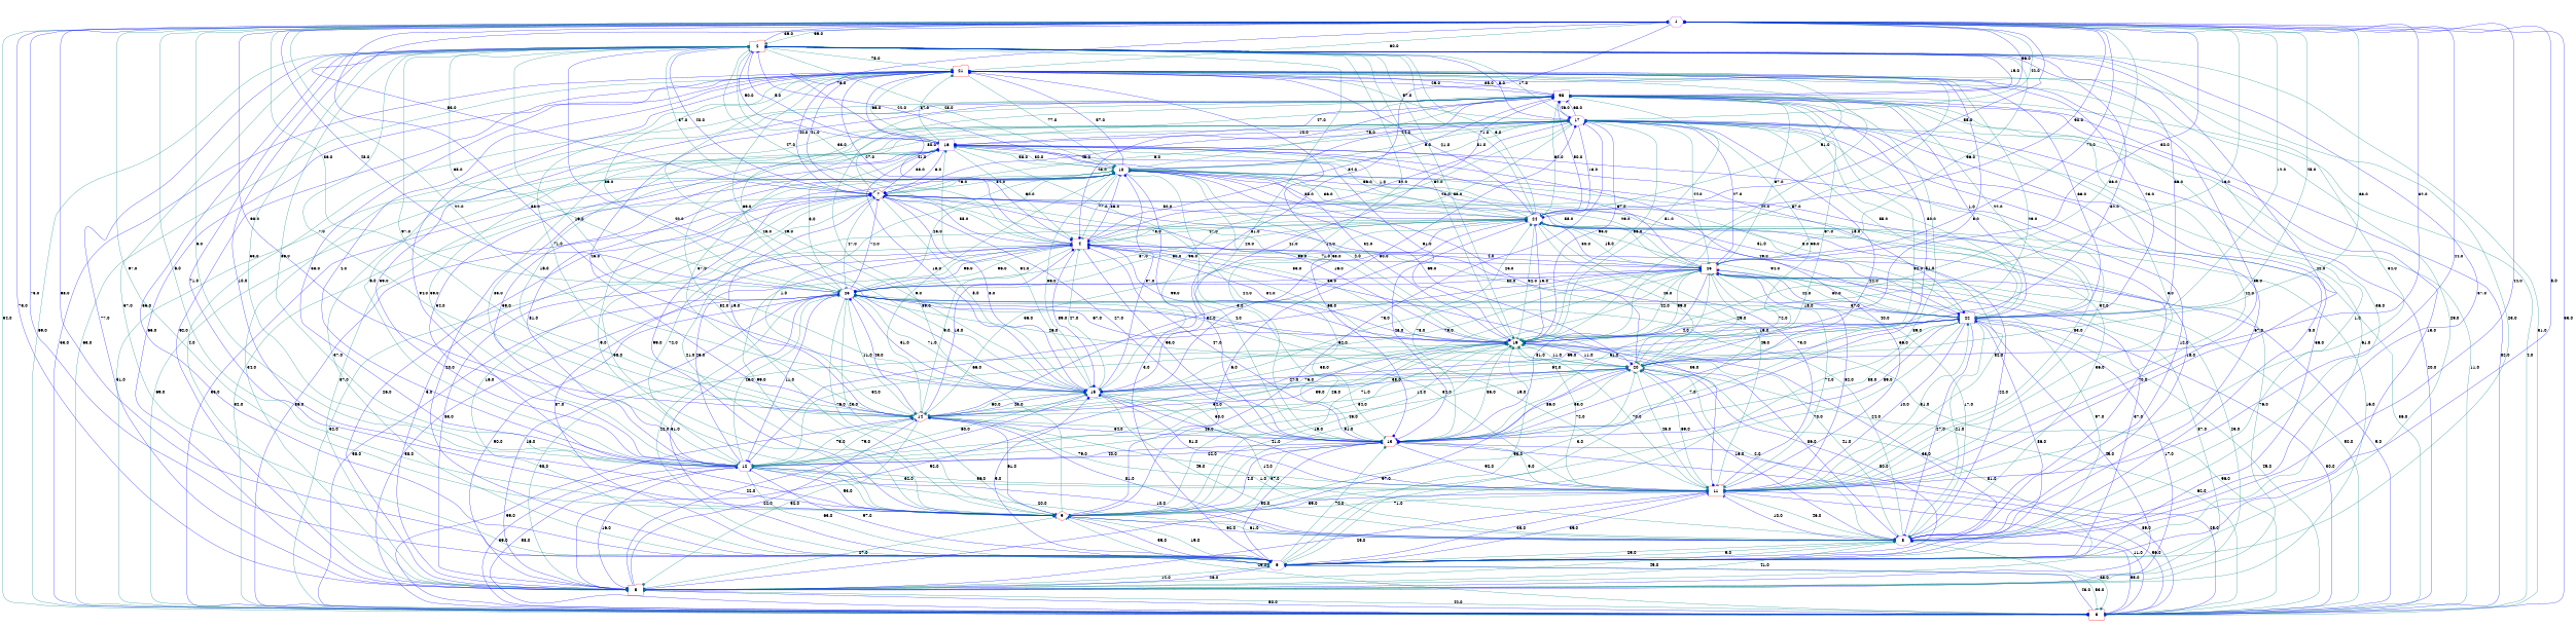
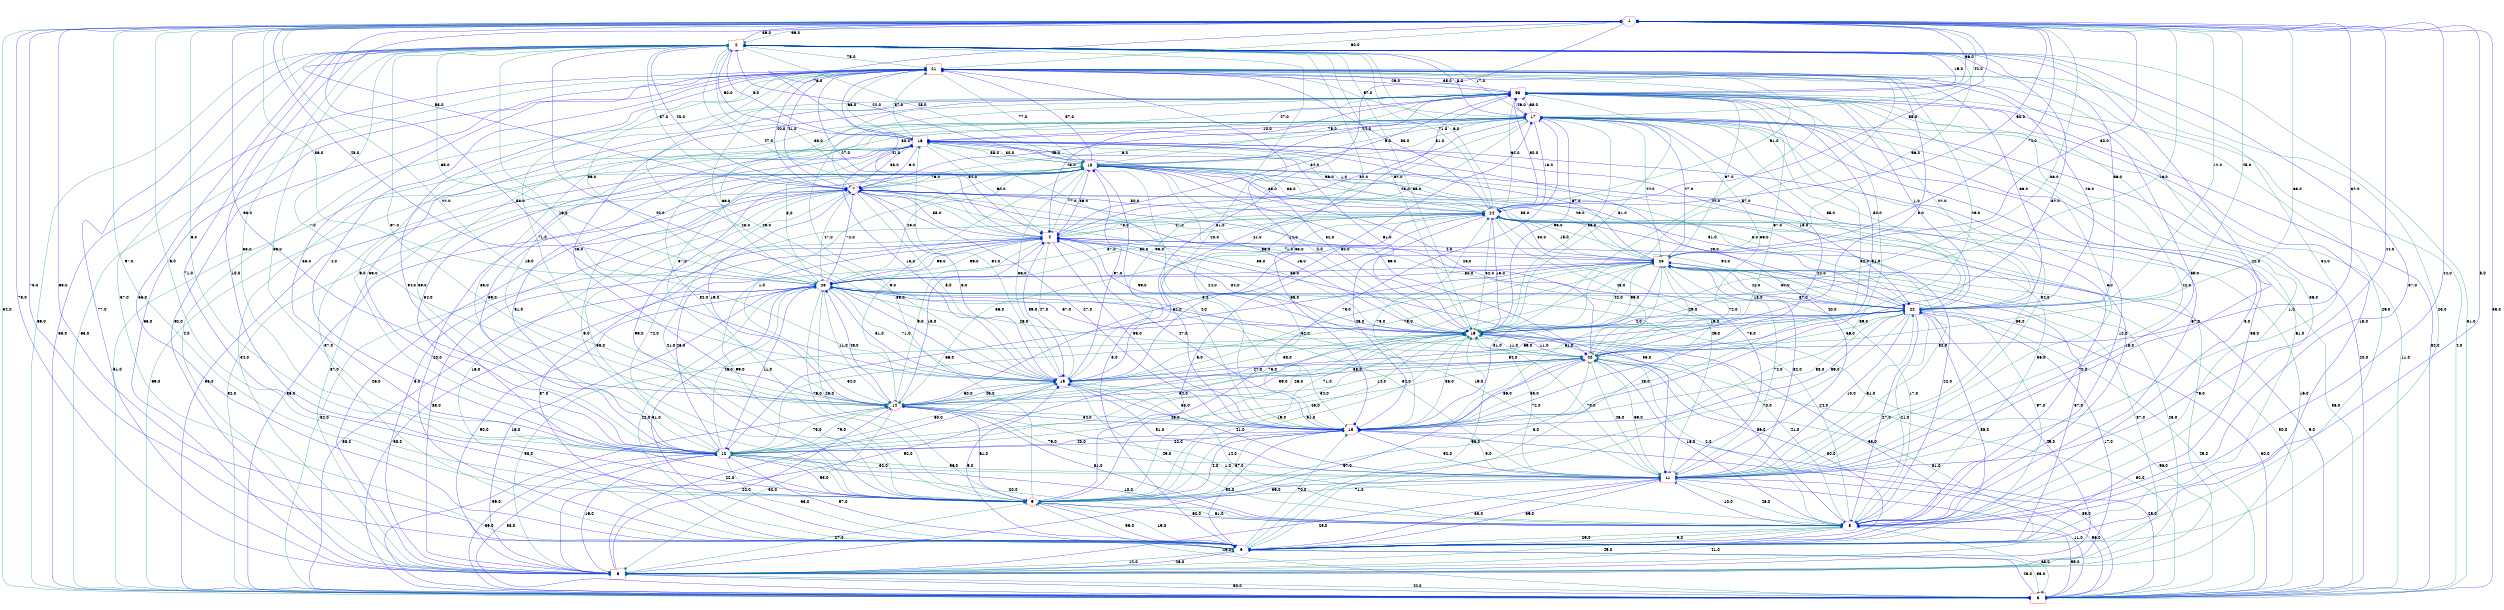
  strict digraph {
    node [color=red shape=folder]
    edge [arrowhead=dot color=teal]
    n1 [color=purple label=1 shape=hexagon]
    n2 [label=2]
    n3 [label=3]
    n4 [label=5]
    n5 [color=purple label=6 shape=ellipse]
    n6 [color=purple label=8 shape=ellipse]
    n7 [label=9 shape=diamond]
    n8 [label=11]
    n9 [color=purple label=12 shape=hexagon]
    n10 [label=13 shape=hexagon]
    n11 [label=14 shape=diamond]
    n12 [color=purple label=15 shape=hexagon]
    n13 [label=19 shape=diamond]
    n14 [label=20 shape=diamond]
    n15 [color=purple label=22]
    n16 [color=purple label=23 shape=ellipse]
    n17 [color=purple label=24 shape=ellipse]
    n18 [label=25]
    n19 [label=4]
    n20 [label=7 shape=diamond]
    n21 [color=purple label=10 shape=ellipse]
    n22 [color=purple label=16]
    n23 [color=purple label=17 shape=ellipse]
    n24 [label=21]
    n25 [color=purple label=98]
    n1 -> n2 [label=99.0]
    n1 -> n3 [label=54.0]
    n1 -> n4 [arrowhead=tee color=blue label=73.0]
    n1 -> n5 [arrowhead=tee color=blue label=73.0]
    n1 -> n6 [color=blue label=44.0]
    n1 -> n7 [arrowhead=tee label=6.0]
    n1 -> n8 [color=blue label=44.0]
    n1 -> n9 [label=6.0]
    n1 -> n10 [arrowhead=tee color=blue label=81.0]
    n1 -> n11 [arrowhead=tee color=blue label=98.0]
    n1 -> n12 [arrowhead=tee label=22.0]
    n1 -> n13 [label=16.0]
    n1 -> n14 [arrowhead=tee label=63.0]
    n1 -> n15 [label=12.0]
    n1 -> n16 [arrowhead=tee label=86.0]
    n1 -> n17 [arrowhead=tee color=blue label=90.0]
    n1 -> n18 [arrowhead=tee color=blue label=72.0]
    n2 -> n1 [arrowhead=tee color=blue label=39.0]
    n2 -> n3 [label=69.0]
    n2 -> n5 [arrowhead=tee color=blue label=55.0]
    n2 -> n6 [color=blue label=37.0]
    n2 -> n7 [color=blue label=71.0]
    n2 -> n8 [color=blue label=42.0]
    n2 -> n9 [label=53.0]
    n2 -> n10 [label=14.0]
    n2 -> n11 [label=97.0]
    n2 -> n12 [color=blue label=40.0]
    n2 -> n13 [label=66.0]
    n2 -> n16 [label=65.0]
    n2 -> n17 [arrowhead=tee label=71.0]
    n2 -> n18 [arrowhead=tee label=96.0]
    n2 -> n19 [arrowhead=tee label=33.0]
    n2 -> n20 [color=blue label=40.0]
    n2 -> n21 [label=28.0]
    n2 -> n22 [color=blue label=5.0]
    n2 -> n23 [color=blue label=8.0]
    n2 -> n24 [label=75.0]
    n3 -> n1 [color=blue label=53.0]
    n3 -> n2 [label=31.0]
    n3 -> n4 [arrowhead=tee label=42.0]
    n3 -> n5 [arrowhead=tee color=blue label=43.0]
    n3 -> n6 [color=blue label=95.0]
    n3 -> n7 [arrowhead=tee label=29.0]
    n3 -> n8 [arrowhead=tee color=blue label=56.0]
    n3 -> n9 [color=blue label=98.0]
    n3 -> n10 [color=blue label=89.0]
    n3 -> n11 [color=blue label=99.0]
    n3 -> n13 [arrowhead=tee label=96.0]
    n3 -> n14 [arrowhead=tee label=62.0]
    n3 -> n15 [color=blue label=30.0]
    n3 -> n16 [color=blue label=58.0]
    n3 -> n18 [arrowhead=tee color=blue label=9.0]
    n3 -> n19 [label=32.0]
    n3 -> n20 [color=blue label=86.0]
    n3 -> n21 [color=blue label=35.0]
    n3 -> n23 [arrowhead=tee color=blue label=20.0]
    n3 -> n24 [arrowhead=tee label=63.0]
    n3 -> n25 [arrowhead=tee label=4.0]
    n4 -> n2 [color=blue label=77.0]
    n4 -> n3 [color=blue label=50.0]
    n4 -> n5 [label=12.0]
    n4 -> n6 [label=45.0]
    n4 -> n7 [arrowhead=tee label=27.0]
    n4 -> n11 [arrowhead=tee color=blue label=22.0]
    n4 -> n12 [arrowhead=tee color=blue label=22.0]
    n4 -> n13 [color=blue label=92.0]
    n4 -> n14 [label=81.0]
    n4 -> n15 [arrowhead=tee color=blue label=17.0]
    n4 -> n16 [arrowhead=tee color=blue label=16.0]
    n4 -> n17 [arrowhead=tee label=16.0]
    n4 -> n18 [arrowhead=tee label=87.0]
    n4 -> n20 [color=blue label=5.0]
    n4 -> n24 [color=blue label=92.0]
    n5 -> n1 [color=blue label=68.0]
    n5 -> n2 [label=57.0]
    n5 -> n3 [arrowhead=tee label=53.0]
    n5 -> n4 [color=blue label=26.0]
    n5 -> n6 [label=29.0]
    n5 -> n7 [arrowhead=tee color=blue label=55.0]
    n5 -> n8 [arrowhead=tee color=blue label=39.0]
    n5 -> n9 [arrowhead=tee color=blue label=97.0]
    n5 -> n10 [label=70.0]
    n5 -> n12 [color=blue label=9.0]
    n5 -> n13 [label=93.0]
    n5 -> n14 [arrowhead=tee color=blue label=80.0]
    n5 -> n15 [color=blue label=86.0]
    n5 -> n16 [arrowhead=tee color=blue label=51.0]
-   n5 -> n17 [arrowhead=tee label=7.0]
+   n5 -> n17 [arrowhead=tee label=43.0]
    n5 -> n18 [color=blue label=37.0]
    n5 -> n19 [arrowhead=tee color=blue label=87.0]
    n5 -> n21 [color=blue label=20.0]
    n5 -> n22 [label=37.0]
    n5 -> n23 [arrowhead=tee color=blue label=56.0]
    n5 -> n24 [arrowhead=tee label=23.0]
    n5 -> n25 [arrowhead=tee label=89.0]
    n6 -> n1 [color=blue label=8.0]
    n6 -> n3 [label=38.0]
    n6 -> n4 [label=41.0]
    n6 -> n5 [label=9.0]
    n6 -> n7 [label=61.0]
    n6 -> n8 [arrowhead=tee color=blue label=10.0]
    n6 -> n9 [arrowhead=tee color=blue label=10.0]
    n6 -> n11 [color=blue label=81.0]
    n6 -> n12 [label=49.0]
    n6 -> n13 [label=41.0]
    n6 -> n14 [arrowhead=tee label=2.0]
    n6 -> n15 [arrowhead=tee label=21.0]
    n6 -> n16 [arrowhead=tee label=24.0]
    n6 -> n17 [arrowhead=tee color=blue label=70.0]
    n6 -> n19 [color=blue label=22.0]
    n6 -> n21 [color=blue label=18.0]
    n6 -> n22 [arrowhead=tee color=blue label=12.0]
    n6 -> n23 [color=blue label=8.0]
    n6 -> n24 [arrowhead=tee label=36.0]
    n6 -> n25 [label=1.0]
    n7 -> n1 [label=97.0]
    n7 -> n2 [arrowhead=tee color=blue label=10.0]
    n7 -> n5 [arrowhead=tee label=19.0]
    n7 -> n6 [color=blue label=62.0]
    n7 -> n8 [arrowhead=tee label=71.0]
    n7 -> n10 [label=37.0]
    n7 -> n13 [label=19.0]
    n7 -> n14 [arrowhead=tee label=3.0]
    n7 -> n16 [arrowhead=tee label=23.0]
    n7 -> n17 [color=blue label=6.0]
    n7 -> n18 [label=71.0]
    n7 -> n20 [arrowhead=tee label=21.0]
    n7 -> n21 [arrowhead=tee color=blue label=99.0]
    n7 -> n23 [arrowhead=tee color=blue label=73.0]
    n7 -> n25 [arrowhead=tee label=89.0]
    n8 -> n2 [arrowhead=tee label=54.0]
    n8 -> n3 [arrowhead=tee color=blue label=11.0]
    n8 -> n4 [color=blue label=25.0]
    n8 -> n5 [color=blue label=33.0]
    n8 -> n6 [label=46.0]
    n8 -> n7 [arrowhead=tee color=blue label=39.0]
    n8 -> n9 [arrowhead=tee label=56.0]
    n8 -> n10 [label=9.0]
    n8 -> n12 [arrowhead=tee color=blue label=51.0]
    n8 -> n13 [label=70.0]
    n8 -> n14 [label=69.0]
    n8 -> n15 [label=31.0]
    n8 -> n16 [label=34.0]
    n8 -> n18 [color=blue label=82.0]
    n8 -> n20 [color=blue label=73.0]
    n8 -> n22 [arrowhead=tee color=blue label=40.0]
    n8 -> n25 [label=5.0]
    n9 -> n2 [label=86.0]
    n9 -> n3 [color=blue label=39.0]
    n9 -> n4 [color=blue label=16.0]
    n9 -> n5 [label=63.0]
    n9 -> n6 [label=20.0]
    n9 -> n7 [color=blue label=53.0]
    n9 -> n8 [label=32.0]
    n9 -> n10 [arrowhead=tee color=blue label=22.0]
    n9 -> n11 [label=79.0]
    n9 -> n12 [label=60.0]
    n9 -> n13 [arrowhead=tee label=54.0]
    n9 -> n16 [label=46.0]
    n9 -> n19 [color=blue label=25.0]
    n9 -> n21 [color=blue label=81.0]
    n9 -> n22 [arrowhead=tee color=blue label=59.0]
    n9 -> n23 [label=83.0]
    n9 -> n24 [arrowhead=tee color=blue label=58.0]
    n9 -> n25 [color=blue label=39.0]
    n10 -> n2 [arrowhead=tee label=20.0]
    n10 -> n3 [arrowhead=tee color=blue label=25.0]
    n10 -> n5 [arrowhead=tee color=blue label=52.0]
    n10 -> n7 [arrowhead=tee color=blue label=4.0]
    n10 -> n8 [color=blue label=92.0]
    n10 -> n9 [color=blue label=40.0]
    n10 -> n11 [arrowhead=tee label=46.0]
    n10 -> n13 [label=85.0]
    n10 -> n14 [label=33.0]
    n10 -> n15 [arrowhead=tee color=blue label=89.0]
    n10 -> n17 [label=78.0]
    n10 -> n18 [arrowhead=tee label=51.0]
    n10 -> n19 [color=blue label=47.0]
    n10 -> n23 [arrowhead=tee color=blue label=22.0]
    n10 -> n25 [label=32.0]
    n11 -> n2 [label=7.0]
    n11 -> n4 [label=52.0]
    n11 -> n6 [arrowhead=tee label=1.0]
    n11 -> n7 [arrowhead=tee color=blue label=61.0]
    n11 -> n8 [label=79.0]
    n11 -> n9 [label=75.0]
    n11 -> n10 [arrowhead=tee color=blue label=54.0]
    n11 -> n12 [label=60.0]
    n11 -> n13 [label=75.0]
    n11 -> n14 [arrowhead=tee label=14.0]
    n11 -> n15 [arrowhead=tee label=64.0]
    n11 -> n16 [color=blue label=43.0]
    n11 -> n17 [arrowhead=tee color=blue label=32.0]
    n11 -> n19 [color=blue label=13.0]
    n11 -> n20 [arrowhead=tee color=blue label=19.0]
    n11 -> n21 [label=9.0]
    n11 -> n23 [label=57.0]
    n11 -> n24 [label=71.0]
    n11 -> n25 [color=blue label=45.0]
    n12 -> n1 [arrowhead=tee color=blue label=58.0]
    n12 -> n2 [arrowhead=tee label=19.0]
    n12 -> n6 [arrowhead=tee label=14.0]
    n12 -> n8 [arrowhead=tee color=blue label=41.0]
    n12 -> n10 [label=50.0]
    n12 -> n11 [arrowhead=tee color=blue label=23.0]
    n12 -> n13 [label=58.0]
    n12 -> n14 [arrowhead=tee color=blue label=27.0]
    n12 -> n15 [color=blue label=69.0]
    n12 -> n16 [arrowhead=tee label=71.0]
    n12 -> n19 [arrowhead=tee label=47.0]
    n12 -> n20 [arrowhead=tee color=blue label=8.0]
    n12 -> n21 [color=blue label=97.0]
    n12 -> n22 [label=64.0]
    n12 -> n23 [color=blue label=80.0]
    n12 -> n24 [label=49.0]
    n13 -> n1 [arrowhead=tee label=86.0]
    n13 -> n2 [label=23.0]
    n13 -> n4 [arrowhead=tee label=98.0]
    n13 -> n5 [color=blue label=33.0]
    n13 -> n6 [arrowhead=tee color=blue label=86.0]
    n13 -> n7 [label=91.0]
    n13 -> n8 [arrowhead=tee label=72.0]
    n13 -> n9 [arrowhead=tee label=34.0]
    n13 -> n14 [color=blue label=11.0]
    n13 -> n15 [arrowhead=tee color=blue label=19.0]
    n13 -> n16 [arrowhead=tee color=blue label=4.0]
    n13 -> n17 [arrowhead=tee color=blue label=13.0]
    n13 -> n18 [arrowhead=tee label=99.0]
    n13 -> n19 [arrowhead=tee color=blue label=84.0]
    n13 -> n20 [arrowhead=tee color=blue label=16.0]
    n13 -> n21 [label=71.0]
    n13 -> n22 [color=blue label=61.0]
    n13 -> n23 [arrowhead=tee color=blue label=93.0]
    n13 -> n24 [arrowhead=tee label=57.0]
    n14 -> n1 [arrowhead=tee color=blue label=32.0]
    n14 -> n2 [color=blue label=32.0]
    n14 -> n4 [arrowhead=tee color=blue label=97.0]
    n14 -> n6 [arrowhead=tee color=blue label=16.0]
    n14 -> n8 [label=46.0]
    n14 -> n9 [label=45.0]
    n14 -> n10 [arrowhead=tee color=blue label=86.0]
    n14 -> n11 [arrowhead=tee color=blue label=39.0]
    n14 -> n12 [arrowhead=tee label=38.0]
    n14 -> n13 [label=11.0]
    n14 -> n15 [arrowhead=tee label=56.0]
    n14 -> n18 [arrowhead=tee label=72.0]
    n14 -> n19 [label=68.0]
    n14 -> n21 [arrowhead=tee color=blue label=25.0]
    n14 -> n24 [color=blue label=9.0]
    n14 -> n25 [label=67.0]
    n15 -> n1 [arrowhead=tee label=45.0]
    n15 -> n2 [arrowhead=tee color=blue label=66.0]
    n15 -> n3 [label=45.0]
    n15 -> n4 [arrowhead=tee color=blue label=45.0]
    n15 -> n6 [arrowhead=tee color=blue label=27.0]
    n15 -> n7 [arrowhead=tee label=70.0]
    n15 -> n8 [arrowhead=tee color=blue label=10.0]
    n15 -> n9 [arrowhead=tee label=54.0]
    n15 -> n10 [arrowhead=tee label=88.0]
    n15 -> n13 [color=blue label=4.0]
    n15 -> n16 [label=18.0]
    n15 -> n18 [color=blue label=42.0]
    n15 -> n21 [arrowhead=tee label=8.0]
    n15 -> n23 [label=55.0]
    n15 -> n24 [arrowhead=tee color=blue label=23.0]
    n15 -> n25 [arrowhead=tee color=blue label=1.0]
    n16 -> n1 [color=blue label=48.0]
    n16 -> n3 [arrowhead=tee color=blue label=58.0]
    n16 -> n4 [color=blue label=90.0]
    n16 -> n5 [arrowhead=tee label=22.0]
    n16 -> n7 [label=76.0]
    n16 -> n8 [arrowhead=tee label=19.0]
    n16 -> n9 [arrowhead=tee color=blue label=11.0]
    n16 -> n11 [label=11.0]
    n16 -> n12 [color=blue label=31.0]
    n16 -> n13 [arrowhead=tee color=blue label=67.0]
    n16 -> n14 [label=26.0]
    n16 -> n15 [color=blue label=37.0]
    n16 -> n17 [label=60.0]
    n16 -> n18 [arrowhead=tee color=blue label=50.0]
    n16 -> n19 [arrowhead=tee label=96.0]
    n16 -> n20 [arrowhead=tee color=blue label=72.0]
    n16 -> n21 [arrowhead=tee label=23.0]
    n16 -> n22 [arrowhead=tee label=3.0]
    n17 -> n1 [arrowhead=tee color=blue label=55.0]
    n17 -> n2 [label=6.0]
    n17 -> n3 [label=36.0]
    n17 -> n4 [label=76.0]
    n17 -> n8 [arrowhead=tee label=82.0]
    n17 -> n9 [arrowhead=tee label=72.0]
    n17 -> n10 [arrowhead=tee color=blue label=43.0]
    n17 -> n11 [label=56.0]
    n17 -> n13 [arrowhead=tee label=32.0]
    n17 -> n14 [arrowhead=tee label=43.0]
    n17 -> n15 [label=94.0]
    n17 -> n16 [label=87.0]
    n17 -> n18 [color=blue label=80.0]
    n17 -> n19 [arrowhead=tee label=47.0]
    n17 -> n21 [arrowhead=tee color=blue label=85.0]
    n17 -> n22 [label=1.0]
-   n17 -> n24 [color=blue label=21.0]
+   n17 -> n24 [color=blue label=83.0]
    n17 -> n25 [color=blue label=90.0]
    n18 -> n1 [arrowhead=tee color=blue label=30.0]
    n18 -> n3 [arrowhead=tee label=50.0]
    n18 -> n4 [arrowhead=tee label=25.0]
    n18 -> n5 [label=97.0]
    n18 -> n6 [label=17.0]
    n18 -> n7 [arrowhead=tee label=26.0]
    n18 -> n8 [label=74.0]
    n18 -> n9 [arrowhead=tee color=blue label=66.0]
    n18 -> n10 [color=blue label=81.0]
    n18 -> n11 [label=52.0]
    n18 -> n12 [label=79.0]
    n18 -> n13 [label=42.0]
    n18 -> n14 [arrowhead=tee label=29.0]
    n18 -> n15 [arrowhead=tee label=80.0]
    n18 -> n16 [arrowhead=tee color=blue label=55.0]
    n18 -> n17 [label=15.0]
    n18 -> n19 [color=blue label=4.0]
    n18 -> n21 [label=29.0]
    n18 -> n22 [color=blue label=67.0]
    n18 -> n23 [color=blue label=27.0]
    n19 -> n2 [arrowhead=tee label=47.0]
    n19 -> n4 [arrowhead=tee color=blue label=83.0]
    n19 -> n7 [arrowhead=tee label=99.0]
    n19 -> n8 [color=blue label=35.0]
    n19 -> n10 [arrowhead=tee color=blue label=93.0]
    n19 -> n11 [arrowhead=tee label=9.0]
    n19 -> n12 [color=blue label=89.0]
    n19 -> n13 [color=blue label=99.0]
    n19 -> n16 [color=blue label=96.0]
    n19 -> n17 [arrowhead=tee label=78.0]
    n19 -> n18 [color=blue label=96.0]
    n19 -> n20 [arrowhead=tee color=blue label=55.0]
    n19 -> n21 [arrowhead=tee color=blue label=89.0]
    n19 -> n23 [arrowhead=tee label=62.0]
    n19 -> n24 [color=blue label=27.0]
    n19 -> n25 [color=blue label=84.0]
    n20 -> n1 [arrowhead=tee color=blue label=53.0]
    n20 -> n2 [label=37.0]
    n20 -> n3 [arrowhead=tee label=32.0]
    n20 -> n4 [arrowhead=tee color=blue label=26.0]
    n20 -> n5 [arrowhead=tee label=16.0]
    n20 -> n6 [arrowhead=tee label=36.0]
    n20 -> n7 [arrowhead=tee label=58.0]
    n20 -> n8 [arrowhead=tee label=49.0]
    n20 -> n10 [arrowhead=tee color=blue label=27.0]
    n20 -> n12 [arrowhead=tee label=8.0]
    n20 -> n13 [arrowhead=tee label=85.0]
    n20 -> n15 [arrowhead=tee color=blue label=49.0]
    n20 -> n16 [arrowhead=tee label=47.0]
    n20 -> n17 [color=blue label=50.0]
    n20 -> n21 [label=84.0]
    n20 -> n22 [color=blue label=88.0]
    n20 -> n23 [arrowhead=tee label=6.0]
    n20 -> n24 [arrowhead=tee color=blue label=41.0]
    n21 -> n2 [arrowhead=tee color=blue label=22.0]
    n21 -> n3 [label=69.0]
    n21 -> n4 [label=87.0]
    n21 -> n5 [color=blue label=3.0]
    n21 -> n7 [label=9.0]
    n21 -> n8 [arrowhead=tee label=83.0]
    n21 -> n10 [arrowhead=tee label=3.0]
    n21 -> n11 [arrowhead=tee label=1.0]
    n21 -> n12 [arrowhead=tee label=86.0]
    n21 -> n13 [arrowhead=tee label=2.0]
    n21 -> n14 [color=blue label=69.0]
    n21 -> n15 [color=blue label=31.0]
    n21 -> n17 [arrowhead=tee label=36.0]
    n21 -> n18 [arrowhead=tee label=55.0]
    n21 -> n19 [arrowhead=tee label=77.0]
    n21 -> n20 [arrowhead=tee label=79.0]
    n21 -> n22 [label=58.0]
    n21 -> n23 [label=81.0]
    n21 -> n24 [color=blue label=57.0]
    n21 -> n25 [color=blue label=24.0]
    n22 -> n1 [color=blue label=76.0]
    n22 -> n2 [arrowhead=tee color=blue label=90.0]
    n22 -> n3 [arrowhead=tee label=51.0]
    n22 -> n4 [label=34.0]
    n22 -> n9 [arrowhead=tee color=blue label=54.0]
    n22 -> n10 [arrowhead=tee label=24.0]
    n22 -> n12 [color=blue label=18.0]
    n22 -> n13 [color=blue label=32.0]
    n22 -> n15 [color=blue label=18.0]
    n22 -> n17 [label=96.0]
    n22 -> n19 [label=90.0]
    n22 -> n20 [color=blue label=6.0]
    n22 -> n21 [arrowhead=tee label=30.0]
    n22 -> n24 [label=87.0]
    n23 -> n1 [label=42.0]
    n23 -> n2 [label=17.0]
    n23 -> n3 [label=11.0]
    n23 -> n5 [label=61.0]
    n23 -> n6 [arrowhead=tee color=blue label=67.0]
    n23 -> n8 [label=34.0]
    n23 -> n9 [label=39.0]
    n23 -> n11 [label=16.0]
    n23 -> n12 [label=93.0]
    n23 -> n13 [label=88.0]
    n23 -> n14 [arrowhead=tee label=56.0]
    n23 -> n15 [arrowhead=tee label=50.0]
    n23 -> n16 [arrowhead=tee label=69.0]
    n23 -> n17 [color=blue label=13.0]
    n23 -> n18 [arrowhead=tee label=44.0]
    n23 -> n19 [color=blue label=82.0]
    n23 -> n20 [color=blue label=45.0]
    n23 -> n21 [label=9.0]
    n23 -> n22 [arrowhead=tee color=blue label=10.0]
    n23 -> n24 [label=97.0]
    n23 -> n25 [arrowhead=tee color=blue label=68.0]
    n24 -> n1 [arrowhead=tee label=60.0]
    n24 -> n3 [color=blue label=53.0]
    n24 -> n4 [arrowhead=tee color=blue label=65.0]
    n24 -> n5 [arrowhead=tee label=29.0]
    n24 -> n7 [arrowhead=tee color=blue label=94.0]
    n24 -> n8 [arrowhead=tee color=blue label=53.0]
    n24 -> n9 [arrowhead=tee color=blue label=4.0]
    n24 -> n10 [color=blue label=38.0]
    n24 -> n12 [arrowhead=tee label=48.0]
    n24 -> n13 [label=42.0]
    n24 -> n14 [label=29.0]
    n24 -> n15 [color=blue label=66.0]
    n24 -> n16 [arrowhead=tee label=89.0]
    n24 -> n17 [arrowhead=tee label=91.0]
    n24 -> n19 [color=blue label=41.0]
    n24 -> n20 [color=blue label=40.0]
    n24 -> n21 [label=77.0]
    n24 -> n22 [arrowhead=tee label=66.0]
    n24 -> n25 [arrowhead=tee color=blue label=29.0]
    n25 -> n1 [color=blue label=96.0]
    n25 -> n2 [arrowhead=tee color=blue label=19.0]
    n25 -> n3 [arrowhead=tee color=blue label=82.0]
    n25 -> n4 [arrowhead=tee label=4.0]
    n25 -> n5 [arrowhead=tee color=blue label=13.0]
    n25 -> n7 [arrowhead=tee label=82.0]
    n25 -> n8 [arrowhead=tee label=42.0]
    n25 -> n9 [label=6.0]
    n25 -> n10 [color=blue label=51.0]
    n25 -> n12 [color=blue label=41.0]
    n25 -> n13 [label=51.0]
    n25 -> n15 [label=22.0]
    n25 -> n17 [arrowhead=tee label=62.0]
    n25 -> n18 [label=97.0]
    n25 -> n19 [color=blue label=23.0]
    n25 -> n20 [arrowhead=tee label=80.0]
    n25 -> n21 [arrowhead=tee label=75.0]
    n25 -> n22 [color=blue label=47.0]
    n25 -> n23 [color=blue label=46.0]
    n25 -> n24 [arrowhead=tee color=blue label=35.0]
  }
